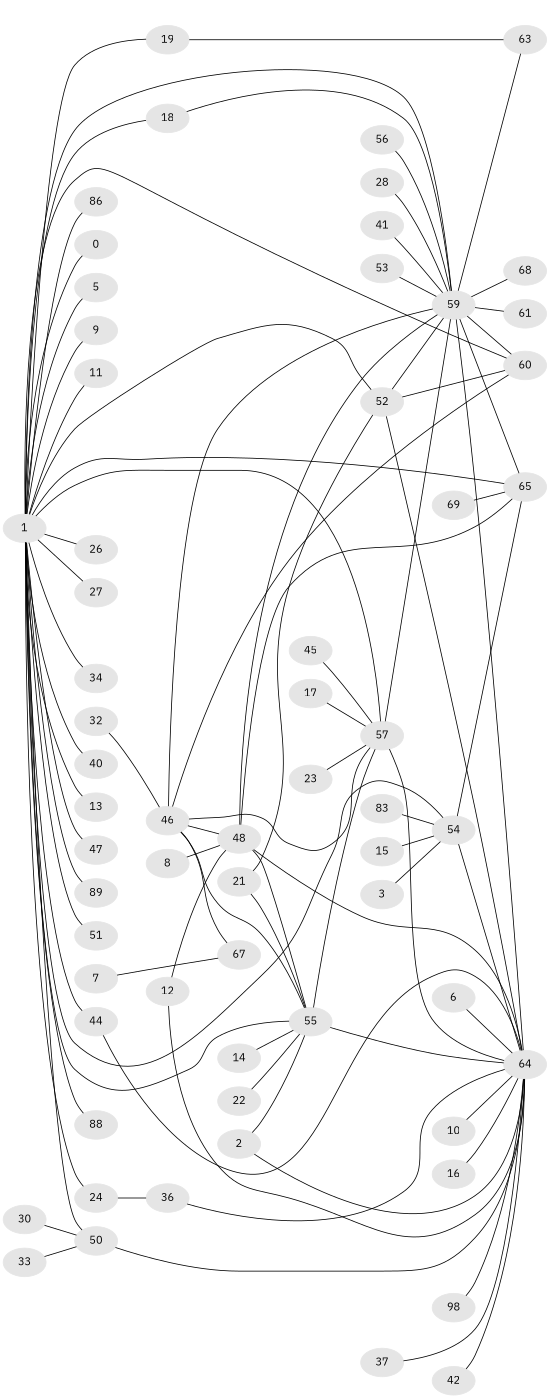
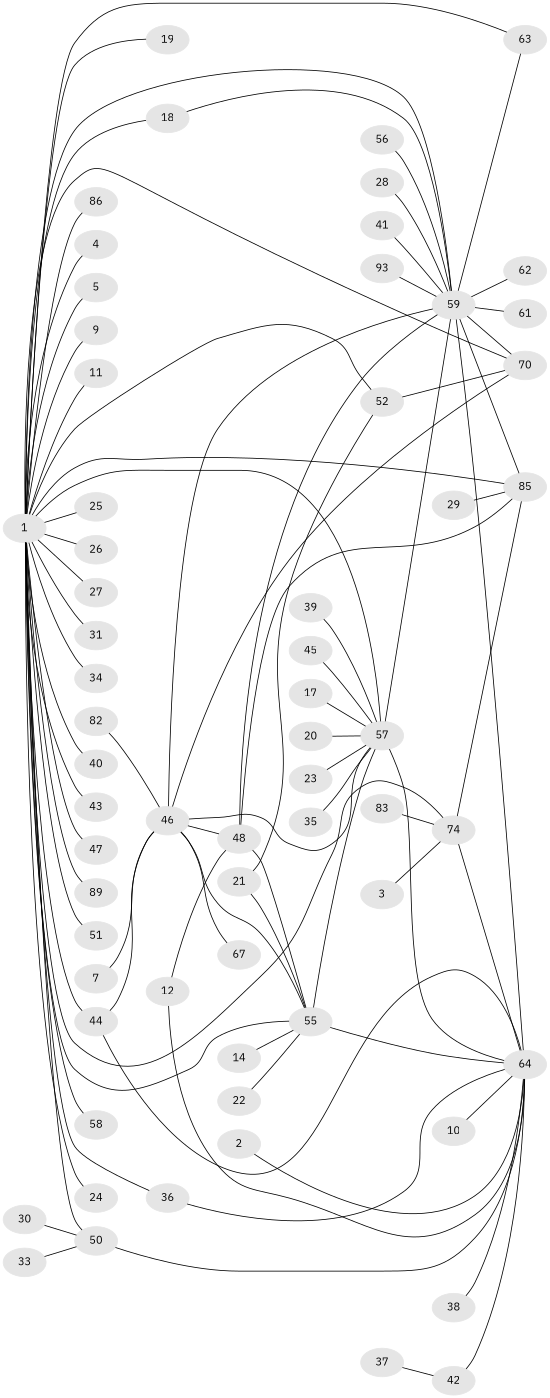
  graph {
    fontname="IBM Plex Sans"
    rankdir=LR
    node [color=gray90 fontname="IBM Plex Sans" style=filled]
    edge [fontname="IBM Plex Sans" weight=1.0]
    1
-   4 [label=0]
+   4
    5
    9
    11
    18
    19
    24
+   25
    26
    27
+   31
    34
    36
    40
-   43 [label=13]
+   43
    44
    47
    n19 [label=89]
    50
    51
    52
-   54
+   54 [label=74]
    55
    57
-   58 [label=88]
+   58
    59
-   60
+   60 [label=70]
    63
-   65
+   65 [label=85]
    n31 [label=86]
    64
    46
    61
-   62 [label=68]
+   62
    2
    3
-   6
    7
    48
    67
-   8
    10
    12
    n45 [label=83]
    14
-   15
-   16
    17
+   20
    21
    22
    23
    28
-   29 [label=69]
+   29
    30
-   32
+   32 [label=82]
    33
+   35
    37
-   38 [label=98]
+   38
+   39
    41
    42
    45
-   53
+   53 [label=93]
    56
    1 -- 4
    1 -- 5
    1 -- 9
    1 -- 11
    1 -- 18
    1 -- 19
    1 -- 24
+   1 -- 25
    1 -- 26
    1 -- 27
+   1 -- 31
    1 -- 34
-   24 -- 36
+   1 -- 36
    1 -- 40
    1 -- 43
    1 -- 44
    1 -- 47
    1 -- n19
    1 -- 50 [weight=2.0]
    1 -- 51
    1 -- 52
    1 -- 54
    1 -- 55 [weight=2.0]
    1 -- 57 [weight=2.0]
    1 -- 58
    1 -- 59
    1 -- 60 [weight=4.0]
-   19 -- 63
+   1 -- 63
    1 -- 65
    1 -- n31
    18 -- 59
    36 -- 64
    44 -- 64
+   44 -- 46
    50 -- 64
-   52 -- 59
    52 -- 60
-   52 -- 64
    54 -- 65
    54 -- 64
    55 -- 57 [weight=2.0]
    55 -- 64 [weight=2.0]
    57 -- 59
    57 -- 64
    59 -- 60
    59 -- 63
    59 -- 65 [weight=2.0]
    59 -- 64
    59 -- 61
    59 -- 62
    46 -- 55 [weight=2.0]
    46 -- 57
    46 -- 59 [weight=2.0]
    46 -- 60
    46 -- 48
    46 -- 67
-   2 -- 55
    2 -- 64
    3 -- 54
-   6 -- 64
-   7 -- 67
+   7 -- 46
    48 -- 55
    48 -- 59
    48 -- 65
-   48 -- 64 [weight=2.0]
-   8 -- 48
    10 -- 64
    12 -- 64
    12 -- 48
    n45 -- 54
    14 -- 55
-   15 -- 54
-   16 -- 64
    17 -- 57
+   20 -- 57
    21 -- 52
    21 -- 55
    22 -- 55
    23 -- 57
    28 -- 59
    29 -- 65
    30 -- 50
    32 -- 46
    33 -- 50
-   37 -- 64
+   35 -- 57
+   37 -- 42
    38 -- 64
+   39 -- 57
    41 -- 59
    42 -- 64
    45 -- 57
    53 -- 59
    56 -- 59
  }
